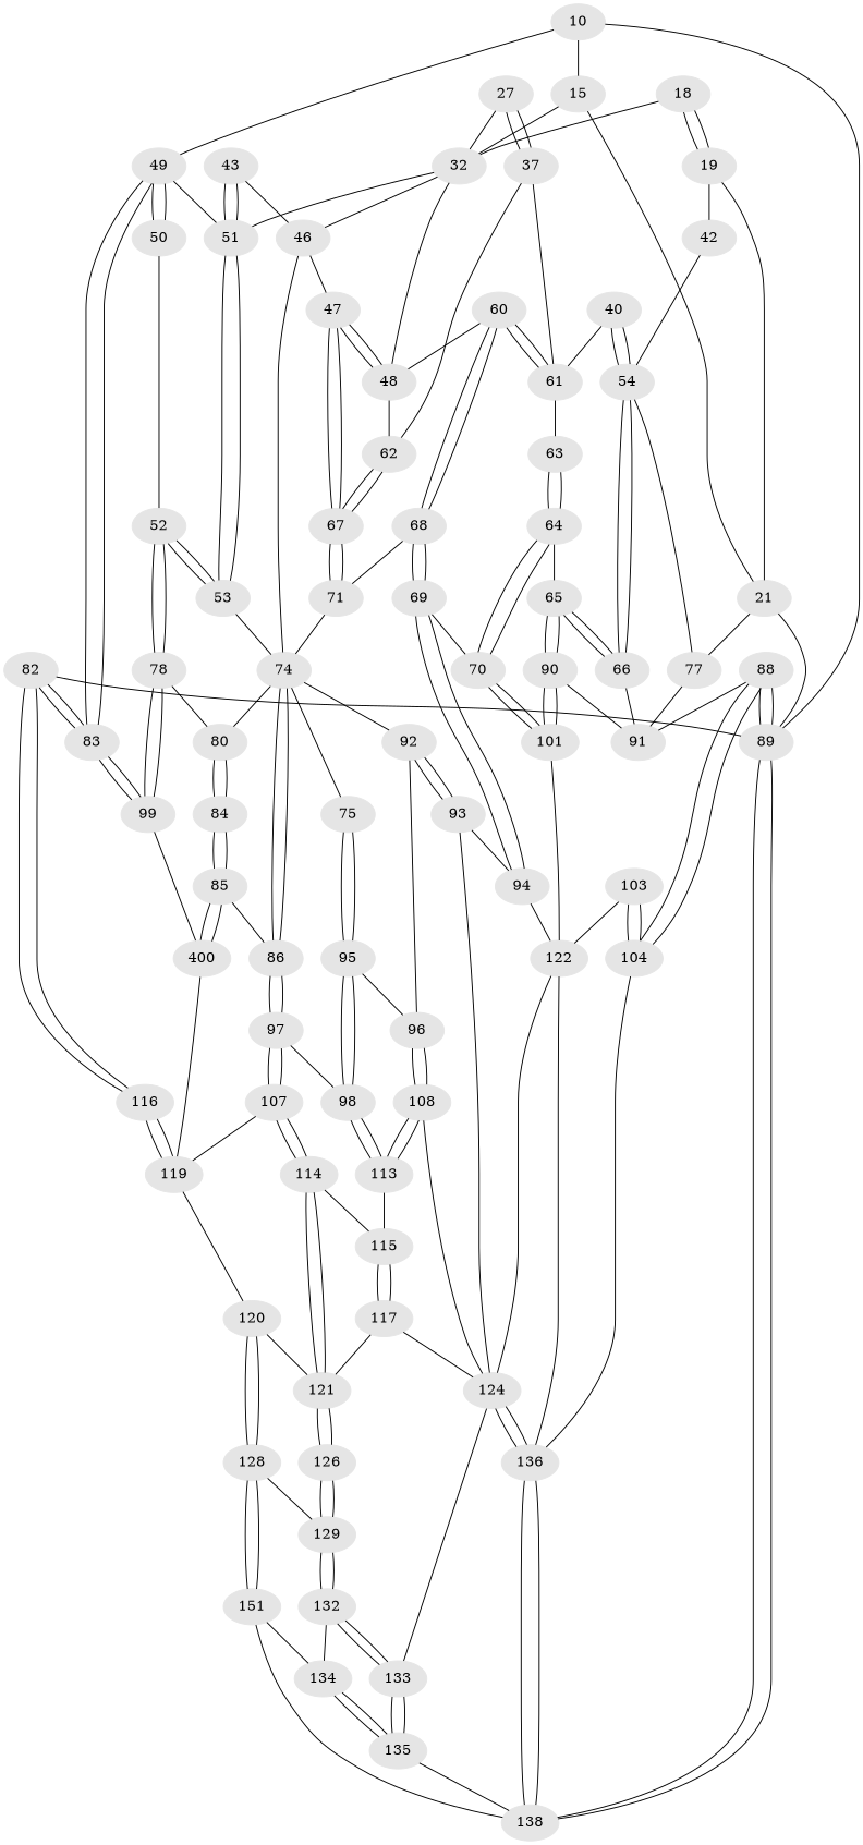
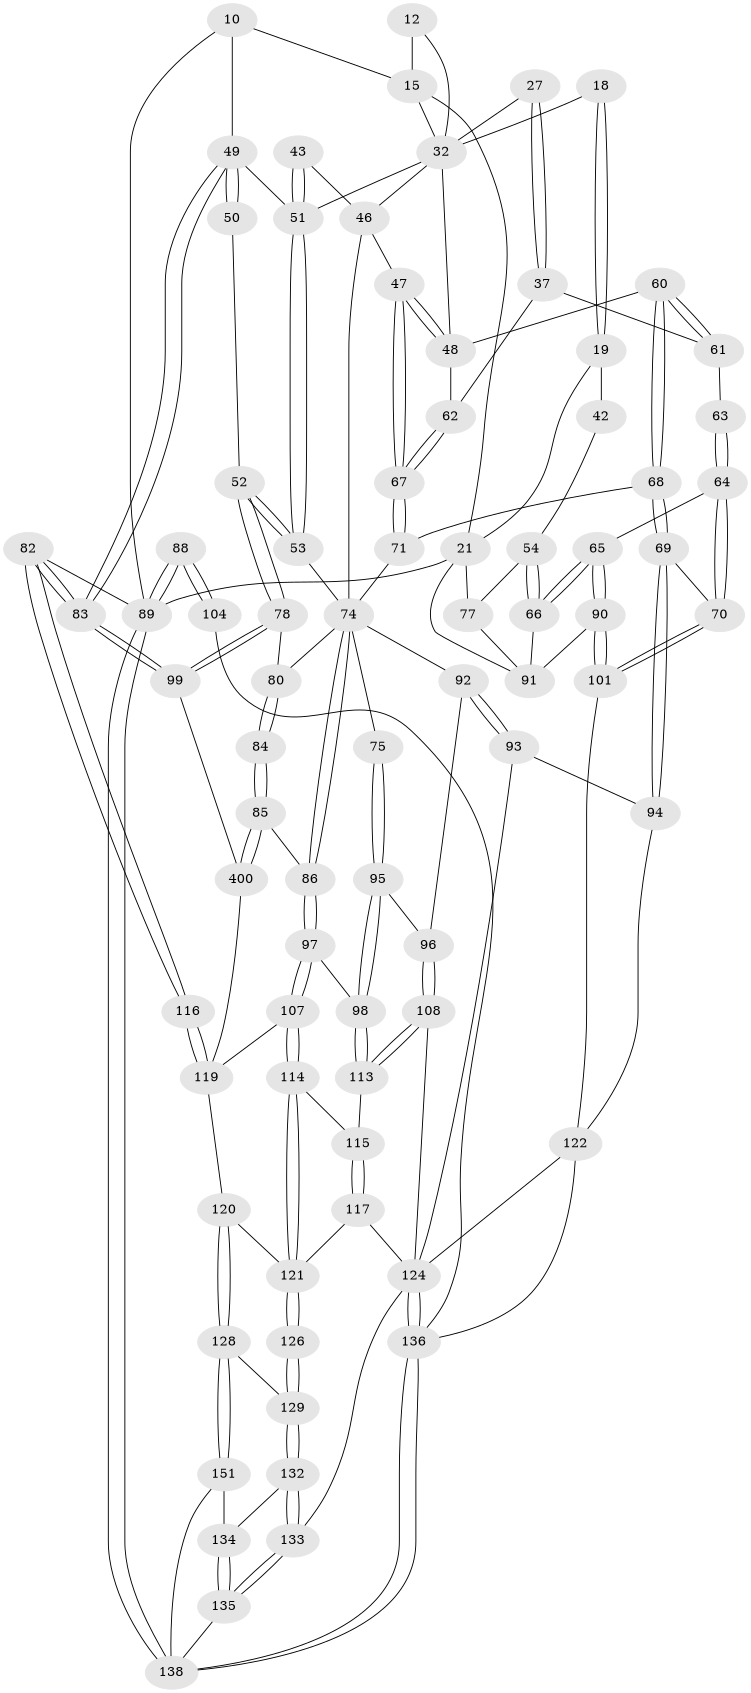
  graph {
    node [color=gray90 style=filled]
    10 [super="+2+6"]
    15 [super="+3+11"]
    49 [super="+9+8+33"]
    89 [super="+13+81"]
    32 [super="+29+31+30+26+16+17"]
    21 [super="+20"]
    51 [super="+34+35"]
    50
    83
    138 [super="+137"]
+   12
    46 [super="+45+44"]
    48 [super="+41"]
    77 [super="+25"]
    18
    19
    n17 [label=42]
    54 [super="+24+23+36"]
    91 [super="+87+76"]
    66
    27
    37
    61 [super="+38+39"]
    62 [super="+59+42"]
    47
    74 [super="+58+55+73"]
    53
    63
    67
-   40
    43
    75
    80 [super="+79"]
    86
    92
    71
    52
    99
    78
    60
    68
    69
    64
    65
    70
    90
    101
    94
    122 [super="+112+102"]
    95
    84
    97
    93
    96
    98
    n56 [label=400]
    85
    82
    116
    119 [super="+106+105"]
    107
    88
    104
    136 [super="+127+125"]
    124 [super="+123+118"]
    108
    133
    113
    114
    115
    120
-   103
    121
    117
    126
    129
    128
    n78 [label=151]
    135
    132
    134
    10 -- 15 [weight=2]
    10 -- 49 [weight=2]
    10 -- 89 [weight=2]
    15 -- 32 [weight=2]
    15 -- 21
    49 -- 51
    49 -- 50 [weight=2]
    49 -- 50
    49 -- 83
    49 -- 83
    89 -- 138 [weight=2]
    89 -- 138
    32 -- 51
    32 -- 46
    32 -- 48
    21 -- 89 [weight=2]
    21 -- 77
    51 -- 53
    51 -- 53
    50 -- 52
    83 -- 99
    83 -- 99
+   12 -- 15 [weight=2]
+   12 -- 32
    46 -- 47
    46 -- 74 [weight=2]
    48 -- 62 [weight=2]
    77 -- 91 [weight=2]
    18 -- 32 [weight=2]
    18 -- 19
    18 -- 19
    19 -- 21
    19 -- n17
    n17 -- 54
    54 -- 77
    54 -- 66
    54 -- 66
    66 -- 91
    27 -- 32
    27 -- 37
    27 -- 37
    37 -- 61
    37 -- 62
    61 -- 63 [weight=2]
    62 -- 67
    62 -- 67
    47 -- 48
    47 -- 48
    47 -- 67
    47 -- 67
    74 -- 75 [weight=2]
    74 -- 80
    74 -- 86
    74 -- 86
    74 -- 92
    53 -- 74
    63 -- 64
    63 -- 64
    67 -- 71
    67 -- 71
-   40 -- 54 [weight=2]
-   40 -- 54
-   40 -- 61
    43 -- 51 [weight=2]
    43 -- 51
    43 -- 46
    75 -- 95
    75 -- 95
    80 -- 84 [weight=2]
    80 -- 84
    86 -- 97
    86 -- 97
    92 -- 93
    92 -- 93
    92 -- 96
    71 -- 74
    52 -- 53
    52 -- 53
    52 -- 78
    52 -- 78
    99 -- n56
    78 -- 80
    78 -- 99
    78 -- 99
    60 -- 48
    60 -- 61
    60 -- 61
    60 -- 68
    60 -- 68
    68 -- 71
    68 -- 69
    68 -- 69
    69 -- 70
    69 -- 94
    69 -- 94
    64 -- 65
    64 -- 70
    64 -- 70
    65 -- 66
    65 -- 66
    65 -- 90
    65 -- 90
    70 -- 101
    70 -- 101
    90 -- 91
    90 -- 101
    90 -- 101
    101 -- 122
    94 -- 122
    122 -- 136
    122 -- 124
    95 -- 96
    95 -- 98
    95 -- 98
    84 -- 85
    84 -- 85
    97 -- 98
    97 -- 107
    97 -- 107
    93 -- 94
    93 -- 124
    96 -- 108
    96 -- 108
    98 -- 113
    98 -- 113
    n56 -- 119
    85 -- 86
    85 -- n56
    85 -- n56
    82 -- 89
    82 -- 83
    82 -- 83
    82 -- 116
    82 -- 116
    116 -- 119 [weight=2]
    116 -- 119
    119 -- 120
    107 -- 119
    107 -- 114
    107 -- 114
    88 -- 89
    88 -- 89
-   88 -- 91
+   21 -- 91
    88 -- 104
    88 -- 104
    104 -- 136
    136 -- 138
    136 -- 138
    124 -- 136 [weight=2]
    124 -- 136
    124 -- 133
    108 -- 124
    108 -- 113
    108 -- 113
    133 -- 135
    133 -- 135
    113 -- 115
    114 -- 115
    114 -- 121
    114 -- 121
    115 -- 117
    115 -- 117
    120 -- 121
    120 -- 128
    120 -- 128
-   103 -- 122 [weight=2]
-   103 -- 104
-   103 -- 104
    121 -- 126
    121 -- 126
    117 -- 124
    117 -- 121
    126 -- 129
    126 -- 129
    129 -- 132
    129 -- 132
    128 -- 129
    128 -- n78
    128 -- n78
    n78 -- 138
    n78 -- 134
    135 -- 138
    132 -- 133
    132 -- 133
    132 -- 134
    134 -- 135
    134 -- 135
  }
